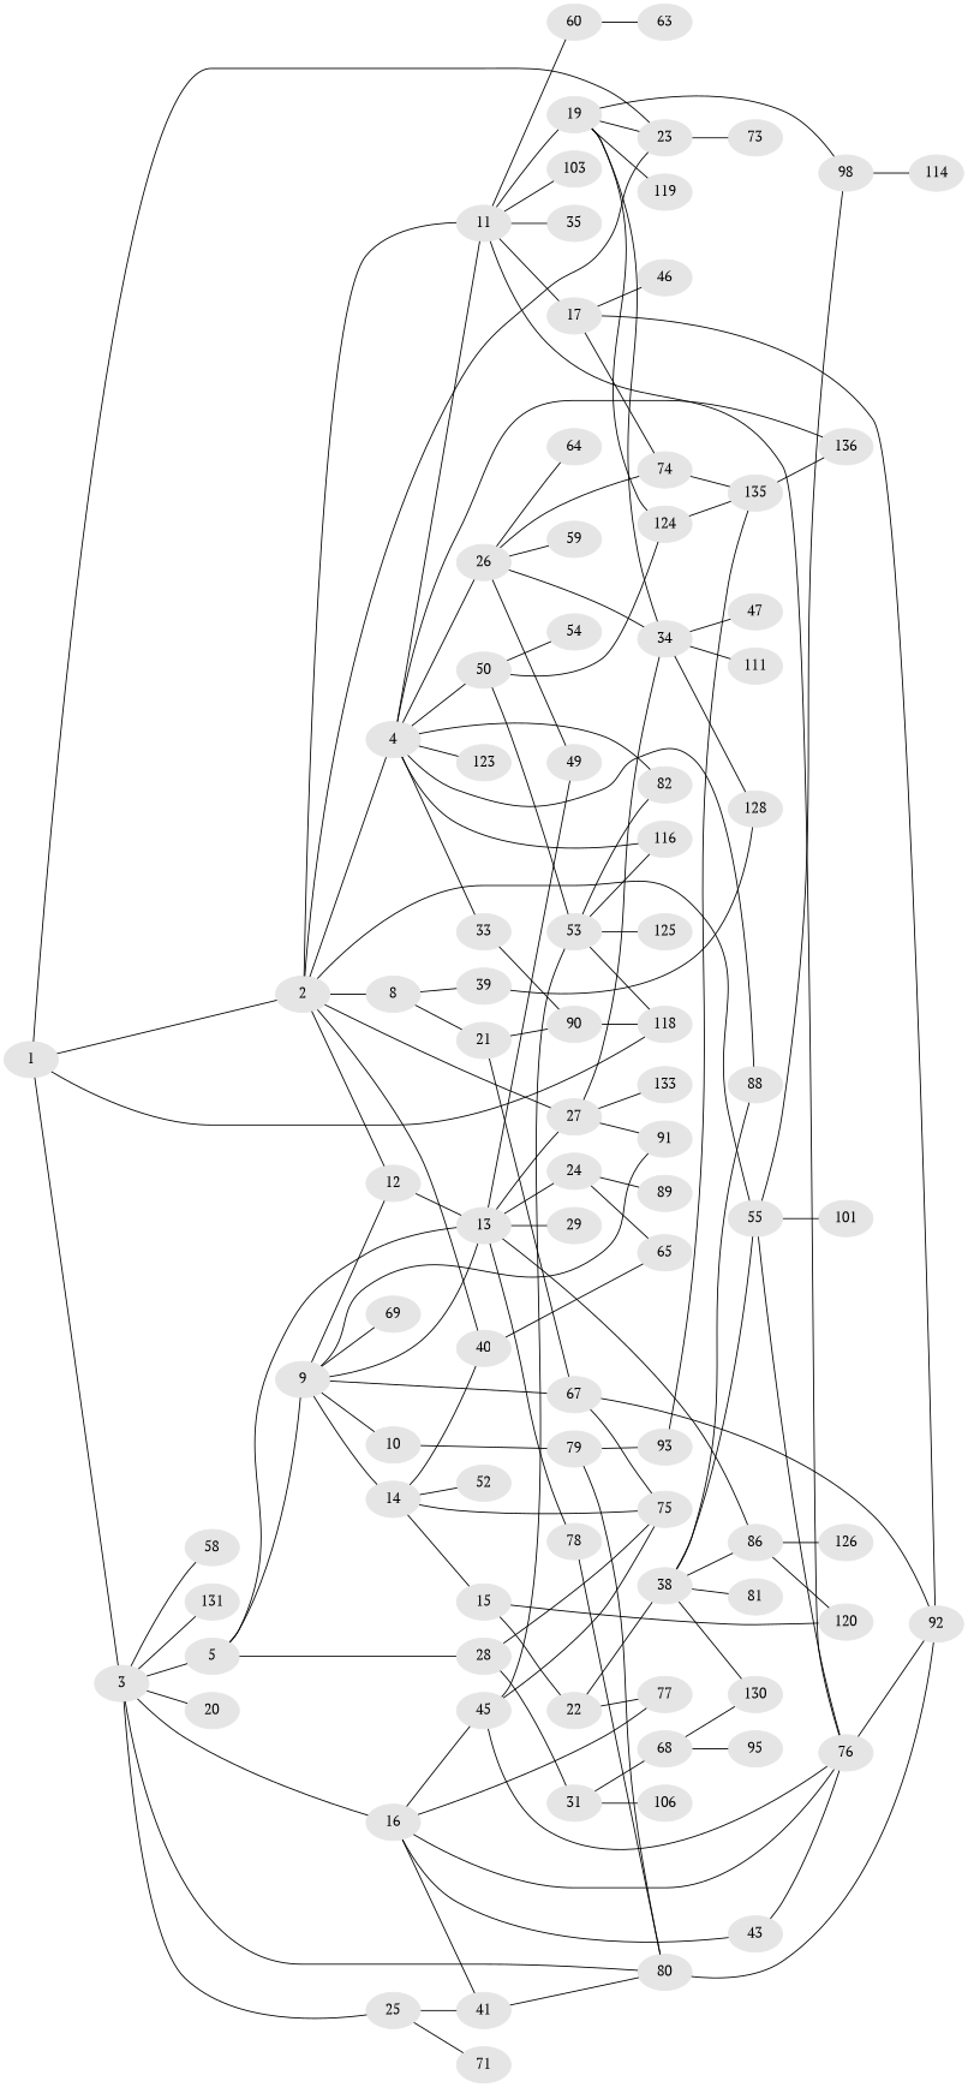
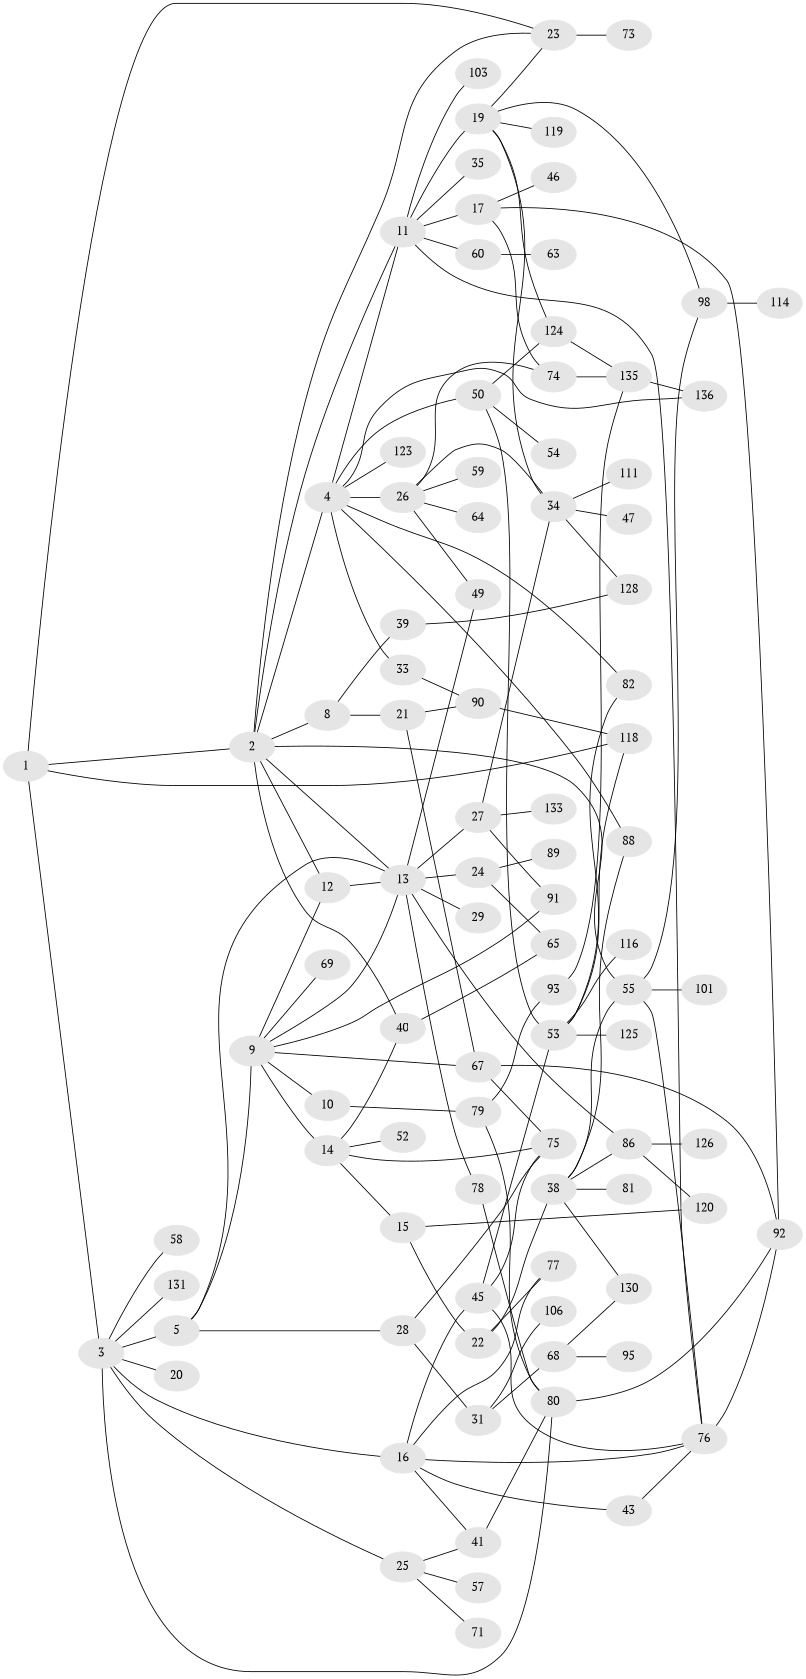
  graph {
    fontname="PT Serif"
    rankdir=LR
    node [color=gray90 fontname="PT Serif" style=filled]
    edge [fontname="PT Serif"]
    1 [super="+42"]
    2 [super="+7"]
    3 [super="+70"]
    23
    118
    4 [super="+6"]
    8 [super="+30"]
    11 [super="+32"]
    12 [super="+48"]
    13 [super="+83"]
    40
    55 [super="+56"]
    5
    16 [super="+37"]
    20
    25 [super="+137"]
    58
    80 [super="+99"]
    131
    73 [super="+105"]
    26 [super="+113"]
    33 [super="+112"]
    50 [super="+96"]
    82
    88
    116
    123
    136
    21
    39
    17 [super="+18"]
    19 [super="+110"]
    35
    60
    76
    103
    24 [super="+66"]
    27 [super="+102"]
    29
    49
    78
    86 [super="+109"]
    65 [super="+94"]
    98
    101
    9 [super="+51"]
    28
    77 [super="+115"]
    41 [super="+134"]
    43 [super="+122"]
    45 [super="+132"]
+   57 [super="+87"]
    71
    92 [super="+100"]
    74
    34 [super="+107"]
    59 [super="+84"]
    64
    90 [super="+108"]
    124
    53 [super="+72"]
    54
    10
    14 [super="+36"]
    67 [super="+117"]
    69
    91
    31 [super="+62"]
    75 [super="+97"]
    128 [super="+129"]
    79
    15
    52
    93 [super="+121"]
    46
    119
    63
    89
    133
    120 [super="+127"]
    126
    22
    38 [super="+44"]
    135
    47
    111
    114
    81
    130
    68
    106
    95 [super="+104"]
    125
    1 -- 2
    1 -- 3
    1 -- 23
    1 -- 118
    2 -- 23
    2 -- 4
    2 -- 8
    2 -- 11
    2 -- 12
-   2 -- 27
+   2 -- 13
    2 -- 40
    2 -- 55
    3 -- 5
    3 -- 16
    3 -- 20
    3 -- 25
    3 -- 58
    3 -- 80
    3 -- 131
    23 -- 73
    4 -- 11
    4 -- 26
    4 -- 33
    4 -- 50
    4 -- 82
    4 -- 88
-   4 -- 116
    4 -- 123
    4 -- 136
    8 -- 21
    8 -- 39
    11 -- 17
    11 -- 19
    11 -- 35
    11 -- 60
    11 -- 76
    11 -- 103
    12 -- 13
    13 -- 24
    13 -- 27
    13 -- 29
    13 -- 49
    13 -- 78
    13 -- 86
    40 -- 65
    55 -- 76
    55 -- 98
    55 -- 101
    5 -- 13
    5 -- 9
    5 -- 28
    16 -- 76
    16 -- 77
    16 -- 41
    16 -- 43
    16 -- 45
    25 -- 41
+   25 -- 57
    25 -- 71
    80 -- 92
    26 -- 49
    26 -- 74
    26 -- 34
    26 -- 59
    26 -- 64
    33 -- 90
    50 -- 124
    50 -- 53
    50 -- 54
    21 -- 90
    21 -- 67
    39 -- 128
    17 -- 92
    17 -- 74
    17 -- 46
    19 -- 23
    19 -- 98
    19 -- 34
    19 -- 124
    19 -- 119
    60 -- 63
    76 -- 92
    24 -- 65
    24 -- 89
    27 -- 34
    27 -- 91
    27 -- 133
    78 -- 80
    86 -- 120
    86 -- 126
    98 -- 114
    9 -- 12
    9 -- 13
    9 -- 10
    9 -- 14
    9 -- 67
    9 -- 69
    9 -- 91
    28 -- 31
    28 -- 75
    41 -- 80
    43 -- 76
    45 -- 76
    45 -- 53
    45 -- 75
    74 -- 135
    34 -- 128
    34 -- 47
    34 -- 111
    90 -- 118
    124 -- 135
    53 -- 118
    53 -- 82
    53 -- 116
    53 -- 125
    10 -- 79
    14 -- 40
    14 -- 75
    14 -- 15
    14 -- 52
    67 -- 92
    67 -- 75
    31 -- 68
    31 -- 106
    79 -- 80
    79 -- 93
    15 -- 120
    15 -- 22
    93 -- 135
    22 -- 77
    22 -- 38
    38 -- 55
    38 -- 88
    38 -- 86
    38 -- 81
    38 -- 130
    135 -- 136
    68 -- 130
    68 -- 95
  }
